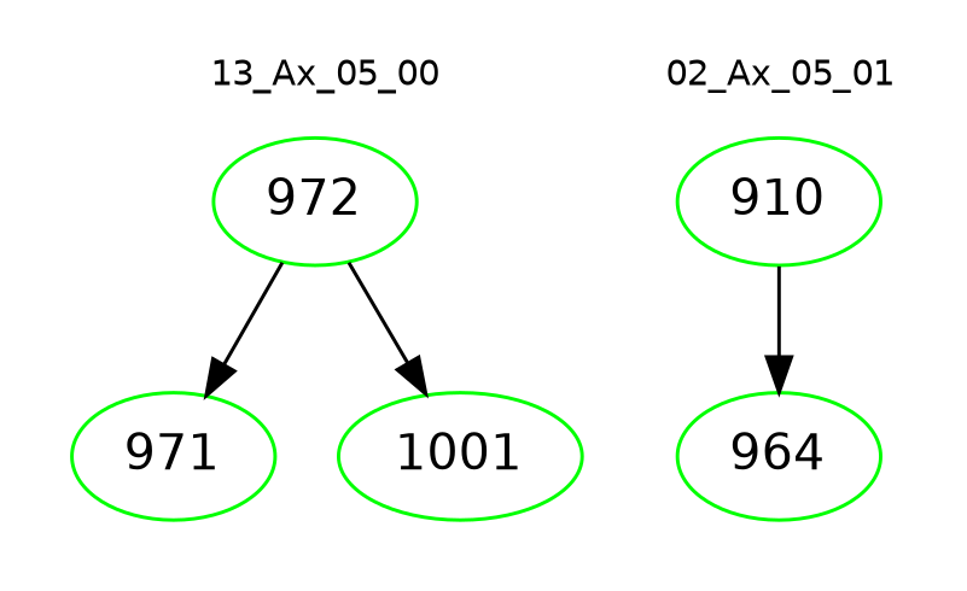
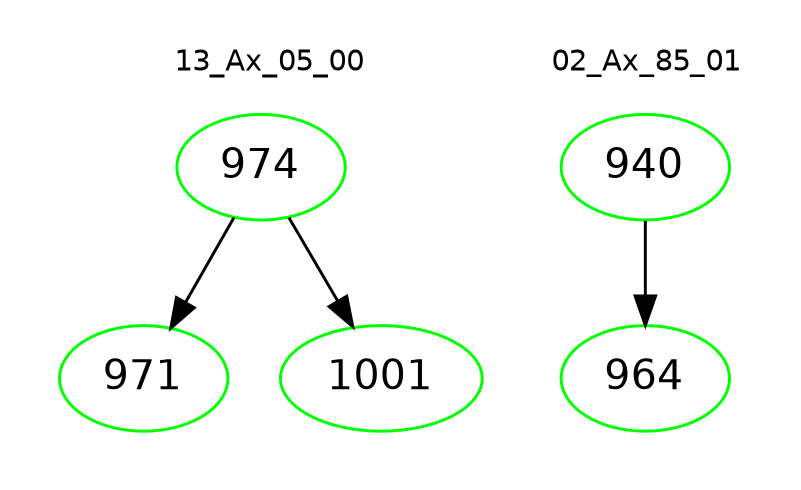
  digraph {
    fontname="DejaVu Sans"
    node [color=green fontname="DejaVu Sans"]
    edge [color=black fontname="DejaVu Sans"]
-   n1 [label=972]
+   n1 [label=974]
    n2 [label=971]
    n3 [label=1001]
-   n4 [label=910]
+   n4 [label=940]
    n5 [label=964]
    subgraph cluster_1 {
      color=white
      fontsize=10
      label="13_Ax_05_00"
      n1
      n2
      n3
    }
    subgraph cluster_2 {
      color=white
      fontsize=10
-     label="02_Ax_05_01"
+     label="02_Ax_85_01"
      n4
      n5
    }
    n1 -> n2
    n1 -> n3
    n4 -> n5
  }
